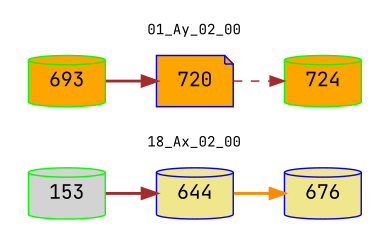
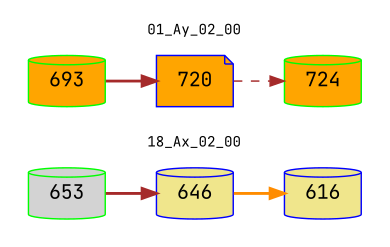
  digraph {
    fontname="JetBrains Mono"
    rankdir=LR
    node [color=green fillcolor=orange fontname="JetBrains Mono" shape=cylinder style=filled]
    edge [color=brown fontname="JetBrains Mono" style=bold]
-   n1 [fillcolor=lightgrey label=153]
-   n2 [color=blue fillcolor=khaki label=644]
-   n3 [color=blue fillcolor=khaki label=676]
+   n1 [fillcolor=lightgrey label=653]
+   n2 [color=blue fillcolor=khaki label=646]
+   n3 [color=blue fillcolor=khaki label=616]
    n4 [label=693]
    n5 [color=blue label=720 shape=note]
    n6 [label=724]
    subgraph cluster_1 {
      color=white
      fontsize=10
      label="18_Ax_02_00"
      n1
      n2
      n3
    }
    subgraph cluster_2 {
      color=white
      fontsize=10
      label="01_Ay_02_00"
      n4
      n5
      n6
    }
    n1 -> n2
    n2 -> n3 [color=darkorange]
    n4 -> n5
    n5 -> n6 [style=dashed]
  }
